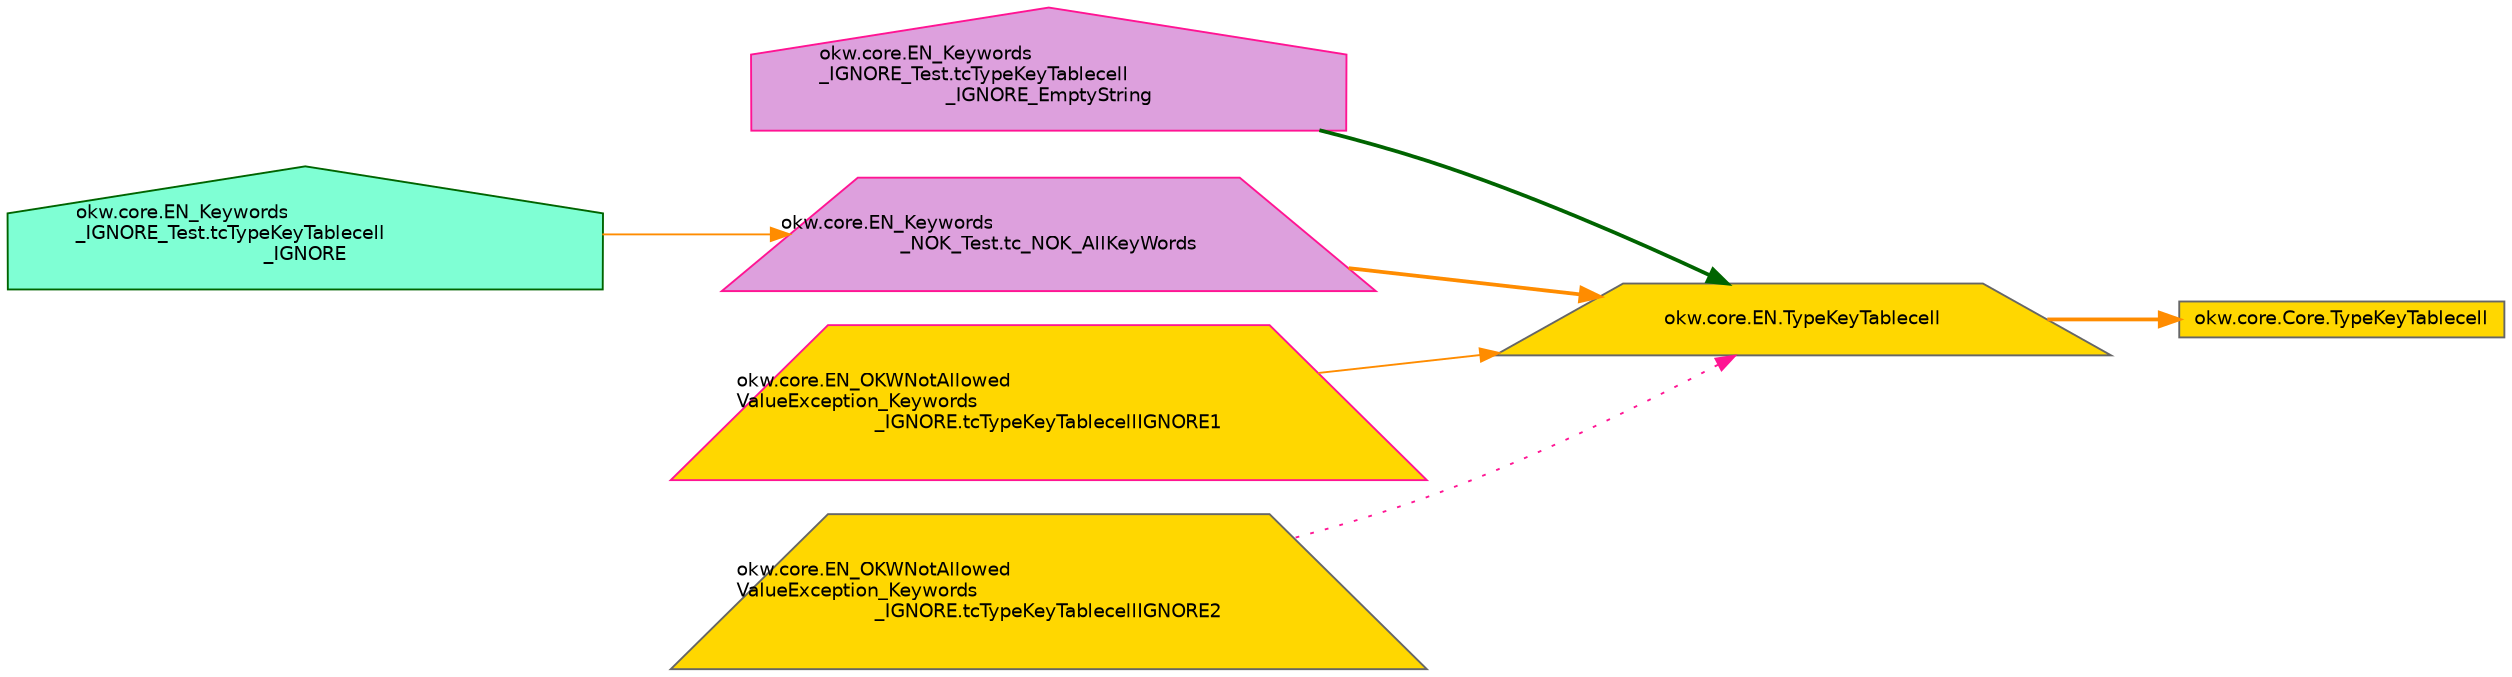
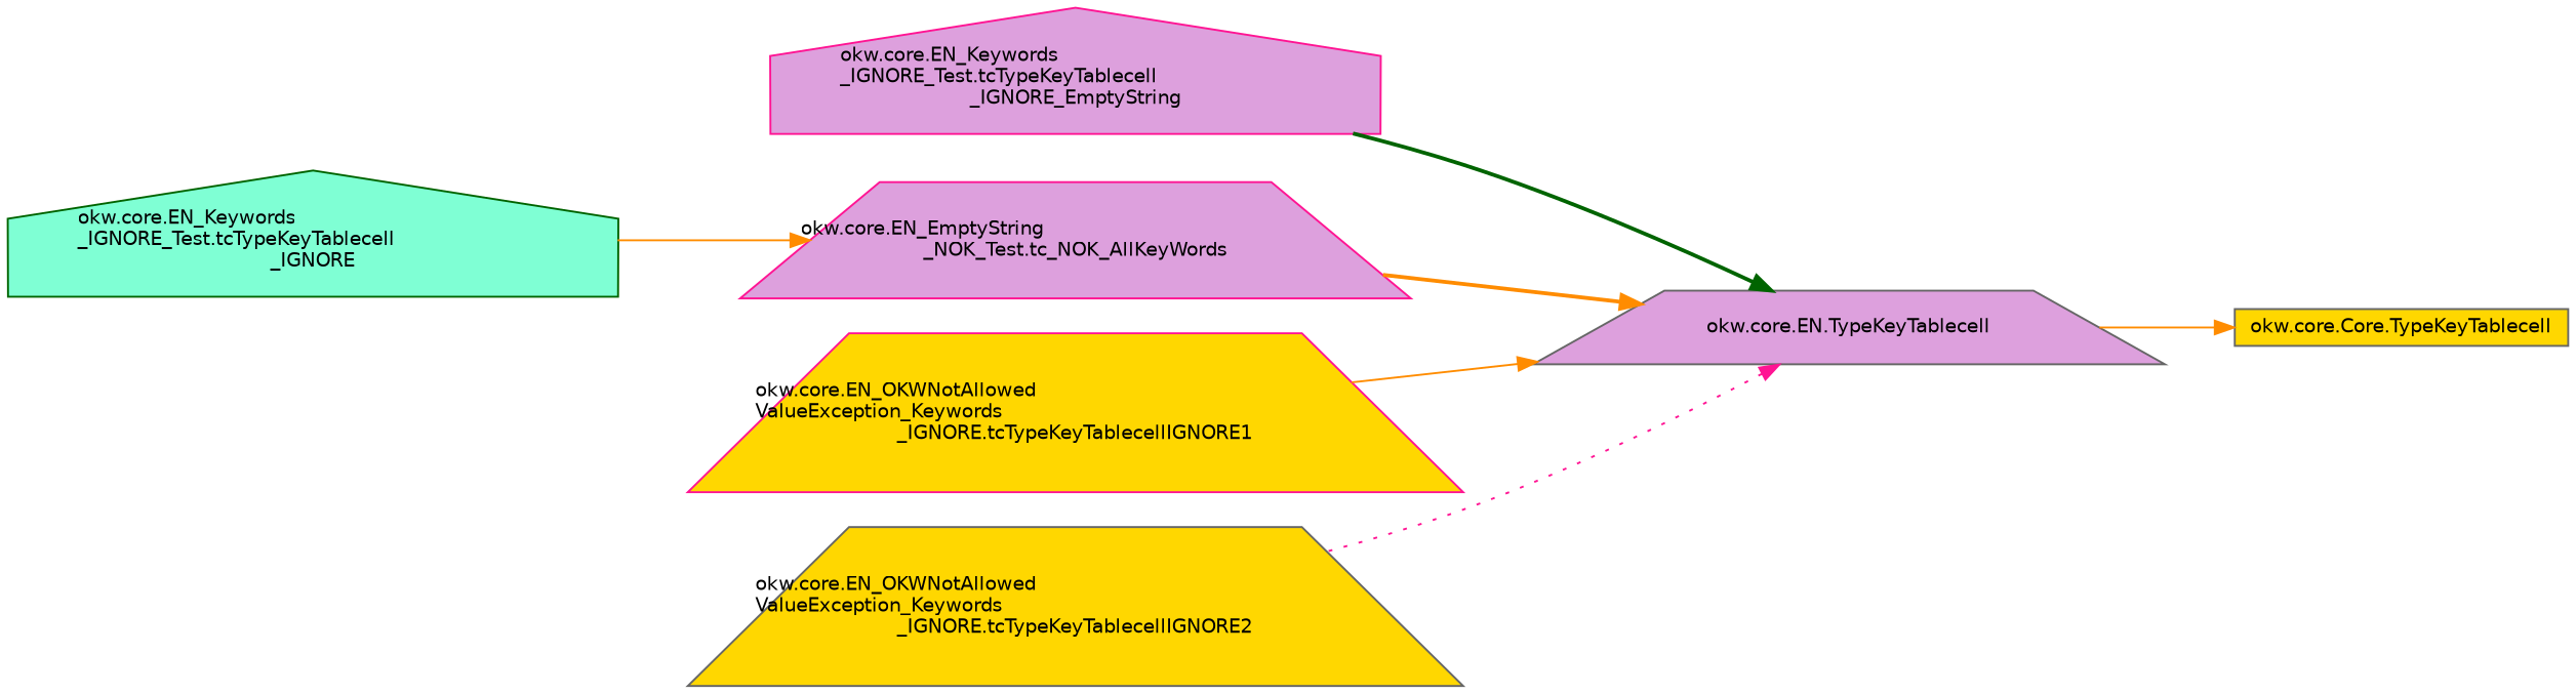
  digraph {
    rankdir=RL
    node [color=gray40 fillcolor=gold fontname=Helvetica fontsize=10 shape=trapezium style=filled]
    edge [color=darkorange dir=back fontname=Helvetica fontsize=10 labelfontname=Helvetica labelfontsize=10 style=bold]
    n1 [fontcolor=black height=0.2 label="okw.core.Core.TypeKeyTablecell" shape=box width=0.4]
-   n2 [height=0.2 label="okw.core.EN.TypeKeyTablecell" width=0.4]
+   n2 [fillcolor=plum height=0.2 label="okw.core.EN.TypeKeyTablecell" width=0.4]
    n3 [color=deeppink fillcolor=plum height=0.2 label="okw.core.EN_Keywords\l_IGNORE_Test.tcTypeKeyTablecell\l_IGNORE_EmptyString" shape=house width=0.4]
-   n4 [color=deeppink fillcolor=plum height=0.2 label="okw.core.EN_Keywords\l_NOK_Test.tc_NOK_AllKeyWords" width=0.4]
+   n4 [color=deeppink fillcolor=plum height=0.2 label="okw.core.EN_EmptyString\l_NOK_Test.tc_NOK_AllKeyWords" width=0.4]
    n5 [color=deeppink height=0.2 label="okw.core.EN_OKWNotAllowed\lValueException_Keywords\l_IGNORE.tcTypeKeyTablecellIGNORE1" width=0.4]
    n6 [height=0.2 label="okw.core.EN_OKWNotAllowed\lValueException_Keywords\l_IGNORE.tcTypeKeyTablecellIGNORE2" width=0.4]
    n7 [color=darkgreen fillcolor=aquamarine height=0.2 label="okw.core.EN_Keywords\l_IGNORE_Test.tcTypeKeyTablecell\l_IGNORE" shape=house width=0.4]
-   n1 -> n2
+   n1 -> n2 [style=solid]
    n2 -> n3 [color=darkgreen]
    n2 -> n4
    n2 -> n5 [style=solid]
    n2 -> n6 [color=deeppink style=dotted]
    n4 -> n7 [style=solid]
  }
